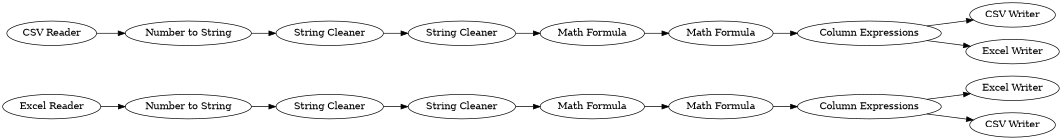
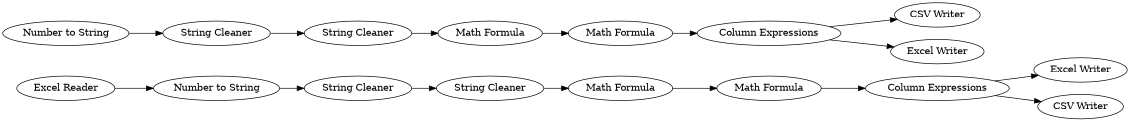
  digraph {
    rankdir=LR
    n1 [label="String Cleaner"]
    n2 [label="Math Formula"]
    n3 [label="Math Formula"]
    n4 [label="Number to String"]
    n5 [label="String Cleaner"]
    n6 [label="String Cleaner"]
    n7 [label="String Cleaner"]
    n8 [label="Math Formula"]
    n9 [label="Math Formula"]
    n10 [label="Column Expressions"]
    n11 [label="Column Expressions"]
    n12 [label="Excel Writer"]
    n13 [label="CSV Writer"]
-   n14 [label="CSV Reader"]
    n15 [label="Number to String"]
    n16 [label="CSV Writer"]
    n17 [label="Excel Writer"]
    n18 [label="Excel Reader"]
    n1 -> n2
    n2 -> n3
    n3 -> n11
    n4 -> n5
    n5 -> n1
    n6 -> n7
    n7 -> n8
    n8 -> n9
    n9 -> n10
    n10 -> n16
    n10 -> n17
    n11 -> n12
    n11 -> n13
-   n14 -> n15
    n15 -> n6
    n18 -> n4
  }
